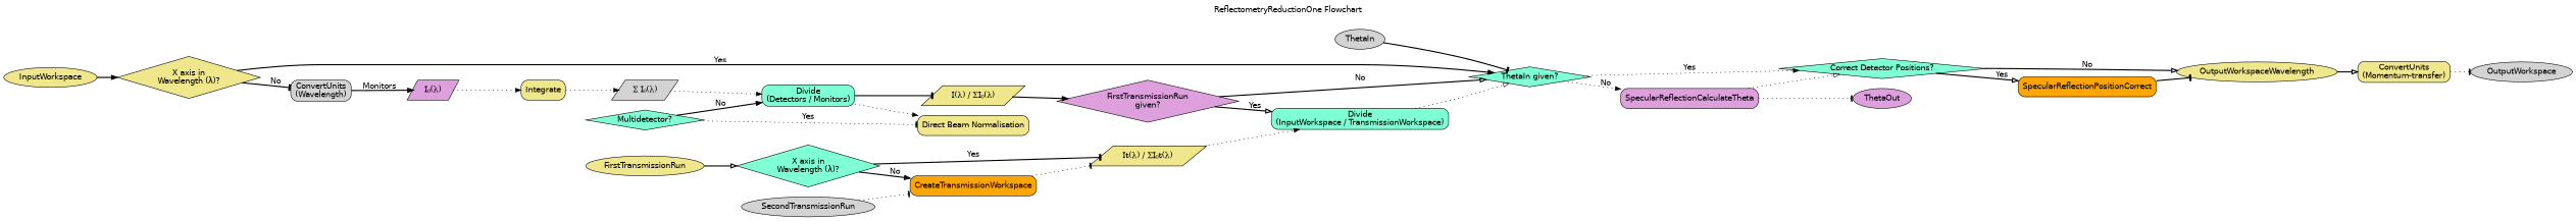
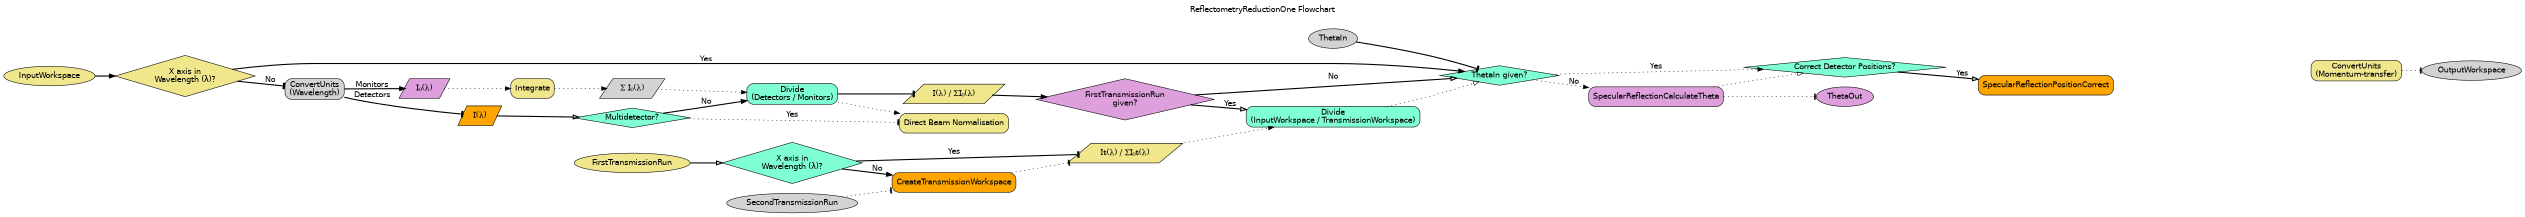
  digraph {
    fontname=Helvetica
    label="ReflectometryReductionOne Flowchart"
    labelloc=t
    rankdir=LR
    node [fillcolor=khaki fontname=Helvetica shape=rectangle style=filled]
    edge [arrowhead=normal fontname=Helvetica style=bold]
    n1 [label=InputWorkspace shape=oval]
    n2 [label=FirstTransmissionRun shape=oval]
    n3 [fillcolor=lightgrey label=SecondTransmissionRun shape=oval]
-   n4 [label=OutputWorkspaceWavelength shape=oval]
    n5 [fillcolor=lightgrey label=OutputWorkspace shape=oval]
    n6 [fillcolor=lightgrey label=ThetaIn shape=oval]
    n7 [fillcolor=plum label=ThetaOut shape=oval]
    n8 [label="X axis in\nWavelength (&lambda;)?" shape=diamond]
    n9 [fillcolor=aquamarine label="Multidetector?" shape=diamond]
    n10 [fillcolor=plum label="FirstTransmissionRun\ngiven?" shape=diamond]
    n11 [fillcolor=aquamarine label="X axis in\nWavelength (&lambda;)?" shape=diamond]
    n12 [fillcolor=aquamarine label="ThetaIn given?" shape=diamond]
    n13 [fillcolor=aquamarine label="Correct Detector Positions?" shape=diamond]
    n14 [fillcolor=plum label=SpecularReflectionCalculateTheta style="rounded,filled"]
    n15 [label="ConvertUnits\n(Momentum-transfer)" style="rounded,filled"]
    n16 [fillcolor=lightgrey label="ConvertUnits\n(Wavelength)" style="rounded,filled"]
    n17 [fillcolor=orange label=CreateTransmissionWorkspace style="rounded,filled"]
    n18 [label="Direct Beam Normalisation" style="rounded,filled"]
    n19 [fillcolor=aquamarine label="Divide\n(Detectors / Monitors)" style="rounded,filled"]
    n20 [fillcolor=aquamarine label="Divide\n(InputWorkspace / TransmissionWorkspace)" style="rounded,filled"]
    n21 [label=Integrate style="rounded,filled"]
    n22 [fillcolor=orange label=SpecularReflectionPositionCorrect style="rounded,filled"]
    n23 [fillcolor=plum fontname="Times-Roman" label="I&#8320;(&lambda;)" shape=parallelogram]
+   n24 [fillcolor=orange fontname="Times-Roman" label="I(&lambda;)" shape=parallelogram]
    n25 [fillcolor=lightgrey fontname="Times-Roman" label="&Sigma; I&#8320;(&lambda;)" shape=parallelogram]
    n26 [fontname="Times-Roman" label="I(&lambda;) / &Sigma;I&#8320;(&lambda;)" shape=parallelogram]
    n27 [fontname="Times-Roman" label="It(&lambda;) / &Sigma;I&#8320;t(&lambda;)" shape=parallelogram]
    subgraph sub_1 {
      n1
      n2
      n3
-     n4
      n5
      n6
      n7
    }
    subgraph sub_2 {
      n8
      n9
      n10
      n11
      n12
      n13
    }
    subgraph sub_3 {
      n14
      n15
      n16
      n17
      n18
      n19
      n20
      n21
      n22
    }
    subgraph sub_4 {
      n23
+     n24
      n25
      n26
      n27
    }
    n1 -> n8
    n2 -> n11 [arrowhead=onormal]
    n3 -> n17 [arrowhead=tee style=dotted]
-   n4 -> n15 [arrowhead=onormal]
    n6 -> n12 [arrowhead=tee]
    n8 -> n12 [label=Yes]
    n8 -> n16 [arrowhead=tee label=No]
    n9 -> n18 [arrowhead=tee label=Yes style=dotted]
    n9 -> n19 [label=No]
    n10 -> n12 [arrowhead=onormal label=No]
    n10 -> n20 [arrowhead=onormal label=Yes]
    n11 -> n17 [label=No]
    n11 -> n27 [arrowhead=tee label=Yes]
    n12 -> n13 [label=Yes style=dotted]
    n12 -> n14 [label=No style=dotted]
-   n13 -> n4 [arrowhead=onormal label=No]
    n13 -> n22 [arrowhead=onormal label=Yes]
    n14 -> n7 [arrowhead=tee style=dotted]
    n14 -> n13 [arrowhead=onormal style=dotted]
    n15 -> n5 [arrowhead=tee style=dotted]
    n16 -> n23 [label=Monitors]
+   n16 -> n24 [arrowhead=tee label=Detectors]
    n17 -> n27 [arrowhead=tee style=dotted]
    n19 -> n18 [style=dotted]
    n19 -> n26 [arrowhead=tee]
    n20 -> n12 [arrowhead=onormal style=dotted]
    n21 -> n25 [style=dotted]
-   n22 -> n4 [arrowhead=tee]
    n23 -> n21 [style=dotted]
+   n24 -> n9 [arrowhead=onormal]
    n25 -> n19 [style=dotted]
    n26 -> n10
    n27 -> n20 [style=dotted]
  }
